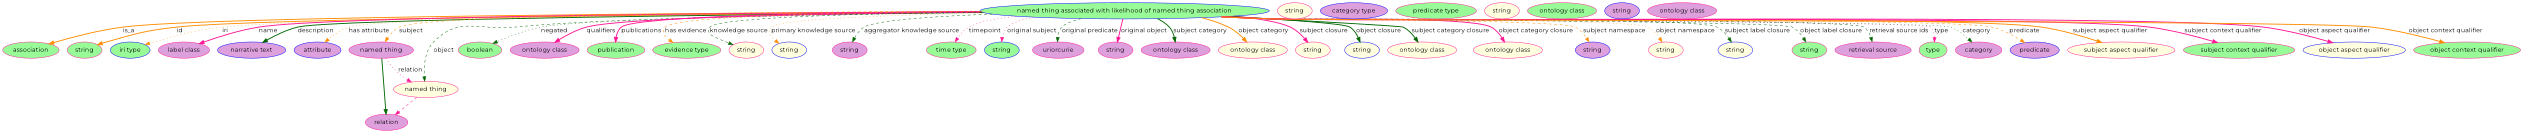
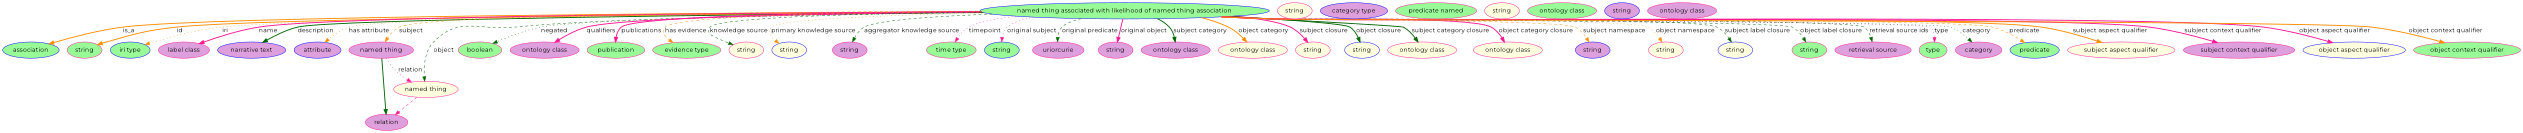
  digraph {
    fontname=Montserrat
    node [color=deeppink fillcolor=palegreen fontname=Montserrat style=filled]
    edge [color=darkgreen fontname=Montserrat style=bold]
    n1 [color=blue height=0.5 label="named thing associated with likelihood of named thing association" width=8.8825]
-   association [height=0.5 width=1.7332]
+   association [color=blue height=0.5 width=1.7332]
    n3 [height=0.5 label=string width=1.0652]
    n4 [color=blue height=0.5 label="iri type" width=1.2277]
    n5 [fillcolor=plum height=0.5 label="label class" width=1.5707]
    n6 [color=blue fillcolor=plum height=0.5 label="narrative text" width=2.0943]
    n7 [color=blue fillcolor=plum height=0.5 label=attribute width=1.4443]
    n8 [fillcolor=plum height=0.5 label="named thing" width=1.9318]
    n9 [fillcolor=lightyellow height=0.5 label="named thing" width=1.9318]
    n10 [height=0.5 label=boolean width=1.2999]
    n11 [fillcolor=plum height=0.5 label="ontology class" width=2.1304]
    n12 [height=0.5 label=publication width=1.7332]
    n13 [height=0.5 label="evidence type" width=2.0943]
    n14 [fillcolor=lightyellow height=0.5 label=string width=1.0652]
    n15 [color=blue fillcolor=lightyellow height=0.5 label=string width=1.0652]
    n16 [fillcolor=plum height=0.5 label=string width=1.0652]
    n17 [height=0.5 label="time type" width=1.5346]
    n18 [color=blue height=0.5 label=string width=1.0652]
    n19 [fillcolor=plum height=0.5 label=uriorcurie width=1.5887]
    n20 [fillcolor=plum height=0.5 label=string width=1.0652]
    n21 [fillcolor=plum height=0.5 label="ontology class" width=2.1304]
    n22 [fillcolor=lightyellow height=0.5 label="ontology class" width=2.1304]
    n23 [fillcolor=lightyellow height=0.5 label=string width=1.0652]
    n24 [color=blue fillcolor=lightyellow height=0.5 label=string width=1.0652]
    n25 [fillcolor=lightyellow height=0.5 label="ontology class" width=2.1304]
    n26 [fillcolor=lightyellow height=0.5 label="ontology class" width=2.1304]
    n27 [color=blue fillcolor=plum height=0.5 label=string width=1.0652]
    n28 [fillcolor=lightyellow height=0.5 label=string width=1.0652]
    n29 [color=blue fillcolor=lightyellow height=0.5 label=string width=1.0652]
    n30 [height=0.5 label=string width=1.0652]
    n31 [fillcolor=plum height=0.5 label="retrieval source" width=2.347]
    type [height=0.5 width=0.86659]
    category [fillcolor=plum height=0.5 width=1.4263]
-   predicate [color=blue fillcolor=plum height=0.5 width=1.5165]
+   predicate [color=blue height=0.5 width=1.5165]
    "subject aspect qualifier" [fillcolor=lightyellow height=0.5 width=3.3039]
-   "subject context qualifier" [height=0.5 width=3.4303]
+   "subject context qualifier" [fillcolor=plum height=0.5 width=3.4303]
    "object aspect qualifier" [color=blue fillcolor=lightyellow height=0.5 width=3.1594]
    "object context qualifier" [height=0.5 width=3.2858]
    relation [fillcolor=plum height=0.5 width=1.2999]
    n40 [fillcolor=lightyellow height=0.5 label=string width=1.0652]
    n41 [color=blue fillcolor=plum height=0.5 label="category type" width=2.0762]
-   n42 [height=0.5 label="predicate type" width=2.1665]
+   n42 [height=0.5 label="predicate named" width=2.1665]
    n43 [fillcolor=lightyellow height=0.5 label=string width=1.0652]
    n44 [height=0.5 label="ontology class" width=2.1304]
    n45 [color=blue fillcolor=plum height=0.5 label=string width=1.0652]
    n46 [fillcolor=plum height=0.5 label="ontology class" width=2.1304]
    n1 -> association [color=darkorange label=is_a]
    n1 -> n3 [color=darkorange label=id]
    n1 -> n4 [color=darkorange label=iri style=dotted]
    n1 -> n5 [color=deeppink label=name]
    n1 -> n6 [label=description]
    n1 -> n7 [color=darkorange label="has attribute" style=dotted]
    n1 -> n8 [color=darkorange label=subject style=dashed]
    n1 -> n9 [label=object style=dashed]
    n1 -> n10 [label=negated style=dotted]
    n1 -> n11 [color=deeppink label=qualifiers]
    n1 -> n12 [color=deeppink label=publications]
    n1 -> n13 [color=darkorange label="has evidence" style=dashed]
    n1 -> n14 [label="knowledge source" style=dashed]
    n1 -> n15 [color=darkorange label="primary knowledge source" style=dotted]
    n1 -> n16 [label="aggregator knowledge source" style=dashed]
    n1 -> n17 [color=deeppink label=timepoint style=dotted]
    n1 -> n18 [color=deeppink label="original subject" style=dotted]
    n1 -> n19 [label="original predicate" style=dashed]
    n1 -> n20 [color=deeppink label="original object"]
    n1 -> n21 [label="subject category"]
    n1 -> n22 [color=darkorange label="object category"]
    n1 -> n23 [color=deeppink label="subject closure"]
    n1 -> n24 [label="object closure"]
    n1 -> n25 [label="subject category closure"]
    n1 -> n26 [color=deeppink label="object category closure"]
    n1 -> n27 [color=darkorange label="subject namespace" style=dashed]
    n1 -> n28 [color=darkorange label="object namespace" style=dotted]
    n1 -> n29 [label="subject label closure" style=dashed]
    n1 -> n30 [label="object label closure" style=dashed]
    n1 -> n31 [label="retrieval source ids" style=dashed]
    n1 -> type [color=deeppink label=type style=dotted]
    n1 -> category [label=category style=dotted]
    n1 -> predicate [color=darkorange label=predicate style=dashed]
    n1 -> "subject aspect qualifier" [color=darkorange label="subject aspect qualifier"]
    n1 -> "subject context qualifier" [color=deeppink label="subject context qualifier"]
    n1 -> "object aspect qualifier" [color=deeppink label="object aspect qualifier"]
    n1 -> "object context qualifier" [color=darkorange label="object context qualifier"]
    n8 -> n9 [color=deeppink label=relation style=dotted]
    n8 -> relation
    n9 -> relation [color=deeppink style=dashed]
  }
